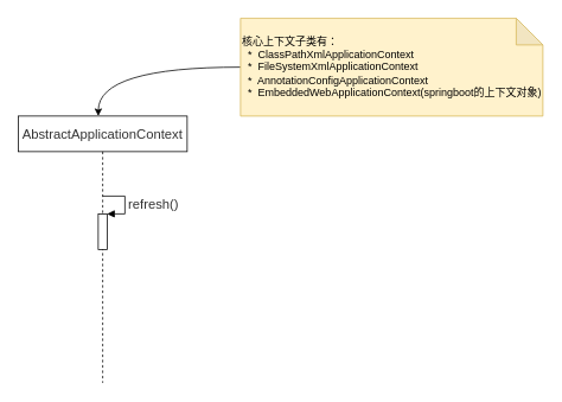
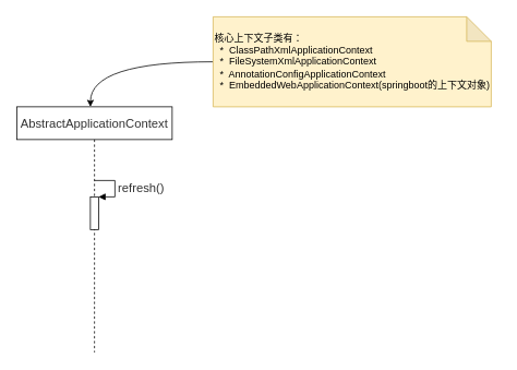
  <mxCell id="0" />
  <mxCell id="1" parent="0" />
  <mxCell id="2" value="&lt;span style=&quot;color: rgb(50 , 50 , 50) ; font-family: &amp;#34;arial&amp;#34; ; font-size: 15px ; background-color: rgba(255 , 255 , 255 , 0.01)&quot;&gt;AbstractApplicationContext&lt;/span&gt;" style="shape=umlLifeline;perimeter=lifelinePerimeter;whiteSpace=wrap;html=1;container=1;collapsible=0;recursiveResize=0;outlineConnect=0;" vertex="1" parent="1"><mxGeometry x="20" y="130" width="190" height="300" as="geometry" /></mxCell>
  <mxCell id="3" value="" style="html=1;points=[];perimeter=orthogonalPerimeter;align=left;" vertex="1" parent="2"><mxGeometry x="90" y="110" width="10" height="40" as="geometry" /></mxCell>
  <mxCell id="4" value="&lt;span style=&quot;color: rgb(50 , 50 , 50) ; font-family: &amp;#34;arial&amp;#34; ; font-size: 15px ; text-align: center ; background-color: rgba(255 , 255 , 255 , 0.01)&quot;&gt;refresh()&lt;/span&gt;" style="edgeStyle=orthogonalEdgeStyle;html=1;align=left;spacingLeft=2;endArrow=block;rounded=0;entryX=1;entryY=0;" edge="1" target="3" parent="2"><mxGeometry relative="1" as="geometry"><mxPoint x="95" y="90" as="sourcePoint" /><Array as="points"><mxPoint x="120" y="90" /></Array></mxGeometry></mxCell>
  <mxCell id="5" style="edgeStyle=orthogonalEdgeStyle;curved=1;rounded=0;orthogonalLoop=1;jettySize=auto;html=1;entryX=0.474;entryY=0;entryDx=0;entryDy=0;entryPerimeter=0;" edge="1" parent="1" source="6" target="2"><mxGeometry relative="1" as="geometry" /></mxCell>
- <mxCell id="6" value="&lt;div&gt;核心上下文子类有：&lt;/div&gt;&lt;div&gt;&amp;nbsp; *&amp;nbsp; ClassPathXmlApplicationContext&lt;/div&gt;&lt;div&gt;&amp;nbsp; *&amp;nbsp; FileSystemXmlApplicationContext&lt;/div&gt;&lt;div&gt;&amp;nbsp; *&amp;nbsp; AnnotationConfigApplicationContext&lt;/div&gt;&lt;div&gt;&amp;nbsp; *&amp;nbsp; EmbeddedWebApplicationContext(springboot的上下文对象)&lt;/div&gt;" style="shape=note;whiteSpace=wrap;html=1;backgroundOutline=1;darkOpacity=0.05;align=left;fillColor=#fff2cc;strokeColor=#d6b656;" vertex="1" parent="1"><mxGeometry x="270" y="20" width="340" height="110" as="geometry" /></mxCell>
+ <mxCell id="6" value="&lt;div&gt;核心上下文子类有：&lt;/div&gt;&lt;div&gt;&amp;nbsp; *&amp;nbsp; ClassPathXmlApplicationContext&lt;/div&gt;&lt;div&gt;&amp;nbsp; *&amp;nbsp; FileSystemXmlApplicationContext&lt;/div&gt;&lt;div&gt;&amp;nbsp; *&amp;nbsp; AnnotationConfigApplicationContext&lt;/div&gt;&lt;div&gt;&amp;nbsp; *&amp;nbsp; EmbeddedWebApplicationContext(springboot的上下文对象)&lt;/div&gt;" style="shape=note;whiteSpace=wrap;html=1;backgroundOutline=1;darkOpacity=0.05;align=left;fillColor=#fff2cc;strokeColor=#d6b656;" vertex="1" parent="1"><mxGeometry x="260" y="20" width="340" height="110" as="geometry" /></mxCell>
